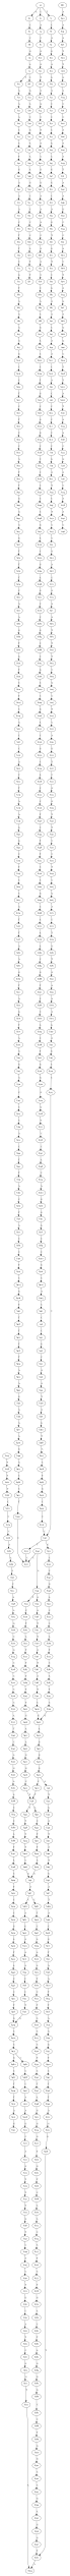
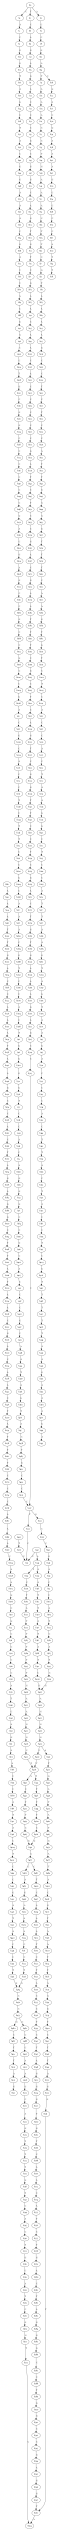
  strict digraph {
    fontname="Playfair Display"
    node [fontname="Playfair Display"]
    edge [fontname="Playfair Display"]
    S0
    S1
    S2
    S3
    S4
    S5
    S6
    S7
    S8
    S9
    S10
    S11
    S12
    S13
    S14
    S15
    S16
    S17
    S18
    S19
    S20
    S21
    S22
    S23
    S24
    S25
    S26
    S27
    S28
    S29
    S30
    S31
    S32
    S33
    S34
    S35
    S36
    S37
    S38
    S39
    S40
    S41
    S42
    S43
    S44
    S45
    S46
    S47
    S48
    S49
    S50
    S51
    S52
    S53
    S54
    S55
    S56
    S57
    S58
    S59
    S60
    S61
    S62
    S63
    S64
    S65
    S66
    S67
    S68
    S69
    S70
    S71
    S72
    S73
    S74
    S75
    S76
    S77
    S78
    S79
    S80
    S81
    S83
    S84
    S85
    S87
    S88
    S89
    S86
    S90
    S91
    S92
    S93
    S94
    S95
    S96
    S97
    S98
    S99
    S100
    S101
    S102
    S103
    S104
    S105
    S106
    S107
    S108
    S109
    S110
    S111
    S112
    S113
    S114
    S115
    S116
    S117
    S118
    S119
    S120
    S121
    S122
    S123
    S124
    S125
    S126
    S127
    S128
    S129
    S130
    S131
    S132
    S133
    S134
    S135
    S136
    S137
    S138
    S139
    S140
    S141
    S142
    S143
    S144
    S145
    S146
    S147
    S148
    S149
    S150
    S151
    S152
    S153
    S154
    S155
    S156
    S157
    S158
    S159
    S160
    S161
    S162
    S163
    S164
    S165
    S166
    S167
    S168
    S169
    S170
    S171
    S172
    S173
    S174
    S175
    S176
    S177
    S178
    S179
    S180
    S181
    S182
    S183
    S184
    S185
    S186
    S187
    S188
    S189
    S190
    S191
    S192
    S193
    S194
    S195
    S196
    S197
    S198
    S199
    S200
    S201
    S202
    S203
    S204
    S205
    S206
    S207
    S208
    S209
    S210
    S211
    S212
    S213
    S214
    S215
    S216
    S217
    S218
    S219
    S220
    S221
    S222
    S223
    S224
    S225
    S226
    S227
    S228
    S229
    S230
    S231
    S232
    S233
    S234
    S235
    S236
    S237
    S238
    S239
    S240
    S241
    S242
    S243
    S244
    S245
    S246
    S247
    S248
    S249
+   S250
    S251
    S252
    S253
    S254
    S255
    S256
    S257
    S258
    S259
    S260
    S261
    S262
    S263
    S264
    S265
    S266
    S267
    S268
    S269
    S270
    S271
    S272
    S273
    S274
    S275
    S276
    S277
    S278
    S279
    S280
    S281
    S282
    S283
    S284
    S285
    S286
    S287
    S288
    S289
    S290
    S291
    S292
    S293
    S294
    S295
    S296
    S297
    S298
    S299
    S300
    S301
    S302
    S303
    S304
    S305
    S306
    S307
    S308
    S309
    S310
    S311
    S312
    S313
    S314
    S315
    S316
    S317
    S318
    S319
    S320
    S321
    S322
    S323
    S324
    S325
    S326
    S327
    S328
    S329
    S330
    S331
    S332
    S333
    S334
    S335
    S336
    S337
    S338
    S339
    S340
    S341
    S343
    S344
    S345
    S346
    S342
    S347
    S348
    S349
    S350
    S351
    S352
    S353
    S354
    S355
    S356
    S357
    S358
    S359
    S360
    S361
    S362
    S363
    S364
    S365
    S366
    S367
    S368
    S369
    S370
    S371
    S372
    S373
    S374
    S375
    S376
    S377
    S378
    S379
    S380
    S381
    S382
    S383
    S384
    S385
    S386
    S387
    S388
    S389
    S390
    S391
    S392
    S393
    S394
    S395
    S396
    S397
    S398
    S399
    S400
    S401
    S402
    S403
    S404
    S405
    S406
    S407
    S408
    S409
    S410
    S411
    S412
    S413
    S414
    S415
    S416
    S417
    S418
    S419
    S420
    S421
    S422
    S423
    S424
    S425
    S426
    S427
    S428
    S429
    S430
    S431
    S432
    S433
    S434
    S435
    S436
    S437
    S438
    S439
    S440
    S441
    S442
    S443
    S444
    S445
    S446
    S447
    S448
    S449
    S450
    S451
    S452
    S453
    S454
    S455
    S456
    S457
    S458
    S459
    S460
    S461
    S462
    S463
    S464
    S465
    S466
    S467
    S468
    S469
    S470
    S471
    S472
    S473
    S474
    S475
    S476
    S477
    S478
    S479
    S480
    S481
    S482
    S483
    S484
    S485
-   S486
    S487
    S488
    S489
    S490
    S491
    S492
    S493
    S494
    S495
    S496
    S497
    S498
    S499
    S500
    S501
    S502
    S503
    S504
    S505
    S506
    S507
    S508
    S509
    S510
    S511
    S512
    S513
    S514
    S515
    S516
    S517
    S518
    S519
    S520
    S521
    S522
    S523
    S524
    S525
    S526
    S527
    S528
    S529
    S530
    S531
    S532
    S533
    S534
    S535
    S536
    S537
    S538
    S539
    S540
    S541
    S542
    S543
    S544
    S545
    S546
    S547
    S548
    S549
    S550
    S551
    S552
    S553
    S554
    S555
    S556
    S557
    S558
    S559
    S560
    S561
    S562
    S563
    S564
    S565
    S566
    S567
    S568
    S569
    S570
    S571
    S572
    S573
    S574
    S575
    S576
    S577
    S578
    S579
    S580
    S581
    S582
    S583
    S584
    S585
    S586
    S587
    S588
    S589
    S590
    S591
    S592
    S593
    S594
    S595
    S596
    S597
    S0 -> S1 [label=C]
    S0 -> S2 [label=A]
    S0 -> S3 [label=T]
    S1 -> S4 [label=A]
    S2 -> S5 [label=C]
    S3 -> S6 [label=C]
    S4 -> S7 [label=C]
    S5 -> S8 [label=C]
    S6 -> S9 [label=A]
    S7 -> S10 [label=G]
    S8 -> S11 [label=G]
    S9 -> S12 [label=G]
    S10 -> S13 [label=G]
    S11 -> S14 [label=A]
    S12 -> S15 [label=A]
    S13 -> S16 [label=T]
    S14 -> S17 [label=T]
    S14 -> S18 [label=C]
    S15 -> S19 [label=G]
    S16 -> S20 [label=A]
    S17 -> S21 [label=A]
    S18 -> S22 [label=G]
    S19 -> S23 [label=A]
    S20 -> S24 [label=G]
    S21 -> S25 [label=A]
    S22 -> S26 [label=A]
    S23 -> S27 [label=C]
    S24 -> S28 [label=C]
    S25 -> S29 [label=A]
    S26 -> S30 [label=C]
    S27 -> S31 [label=C]
    S28 -> S32 [label=T]
    S29 -> S33 [label=C]
    S30 -> S34 [label=G]
    S31 -> S35 [label=C]
    S32 -> S36 [label=A]
    S33 -> S37 [label=C]
    S34 -> S38 [label=A]
    S35 -> S39 [label=G]
    S36 -> S40 [label=C]
    S37 -> S41 [label=T]
    S38 -> S42 [label=A]
    S39 -> S43 [label=C]
    S40 -> S44 [label=G]
    S41 -> S45 [label=G]
    S42 -> S46 [label=A]
    S43 -> S47 [label=G]
    S44 -> S48 [label=G]
    S45 -> S49 [label=A]
    S46 -> S50 [label=G]
    S47 -> S51 [label=G]
    S48 -> S52 [label=A]
    S49 -> S53 [label=A]
    S50 -> S54 [label=C]
    S51 -> S55 [label=C]
    S52 -> S56 [label=A]
    S53 -> S57 [label=A]
    S54 -> S58 [label=C]
    S55 -> S59 [label=A]
    S56 -> S60 [label=A]
    S57 -> S61 [label=C]
    S58 -> S62 [label=C]
    S59 -> S63 [label=G]
    S60 -> S64 [label=C]
    S61 -> S65 [label=T]
    S62 -> S66 [label=C]
    S63 -> S67 [label=T]
    S64 -> S68 [label=G]
    S65 -> S69 [label=T]
    S66 -> S70 [label=A]
    S67 -> S71 [label=G]
    S68 -> S72 [label=A]
    S69 -> S73 [label=C]
    S70 -> S74 [label=T]
    S71 -> S75 [label=T]
    S72 -> S76 [label=C]
    S73 -> S77 [label=G]
    S74 -> S78 [label=T]
    S75 -> S79 [label=C]
    S76 -> S80 [label=C]
    S77 -> S81 [label=T]
    S79 -> S83 [label=G]
    S80 -> S84 [label=A]
    S81 -> S85 [label=A]
    S83 -> S87 [label=A]
    S84 -> S88 [label=C]
    S85 -> S89 [label=A]
    S87 -> S91 [label=A]
    S88 -> S92 [label=G]
    S89 -> S93 [label=A]
    S86 -> S90 [label=A]
    S90 -> S94 [label=A]
    S91 -> S95 [label=C]
    S92 -> S96 [label=A]
    S93 -> S97 [label=A]
    S94 -> S98 [label=A]
    S95 -> S99 [label=A]
    S96 -> S100 [label=C]
    S97 -> S101 [label=G]
    S98 -> S102 [label=T]
    S99 -> S103 [label=A]
    S100 -> S104 [label=C]
    S101 -> S105 [label=C]
    S102 -> S106 [label=T]
    S103 -> S107 [label=C]
    S104 -> S108 [label=T]
    S105 -> S109 [label=C]
    S106 -> S110 [label=G]
    S107 -> S111 [label=A]
    S108 -> S112 [label=G]
    S109 -> S113 [label=T]
    S110 -> S114 [label=A]
    S111 -> S115 [label=C]
    S112 -> S116 [label=C]
    S113 -> S117 [label=C]
    S114 -> S118 [label=C]
    S115 -> S119 [label=C]
    S116 -> S120 [label=G]
    S117 -> S121 [label=T]
    S118 -> S122 [label=C]
    S119 -> S123 [label=C]
    S120 -> S124 [label=G]
    S121 -> S125 [label=C]
    S122 -> S126 [label=A]
    S123 -> S127 [label=C]
    S124 -> S128 [label=C]
    S125 -> S129 [label=C]
    S126 -> S130 [label=A]
    S127 -> S131 [label=C]
    S128 -> S132 [label=C]
    S129 -> S133 [label=A]
    S130 -> S134 [label=A]
    S131 -> S135 [label=G]
    S132 -> S136 [label=C]
    S133 -> S137 [label=T]
    S134 -> S138 [label=T]
    S135 -> S139 [label=A]
    S136 -> S140 [label=C]
    S137 -> S141 [label=T]
    S138 -> S142 [label=A]
    S139 -> S143 [label=T]
    S140 -> S144 [label=C]
    S141 -> S145 [label=G]
    S142 -> S146 [label=A]
    S143 -> S147 [label=C]
    S144 -> S148 [label=C]
    S145 -> S149 [label=A]
    S146 -> S150 [label=G]
    S147 -> S151 [label=T]
    S148 -> S152 [label=G]
    S149 -> S153 [label=A]
    S150 -> S154 [label=C]
    S151 -> S155 [label=C]
    S152 -> S156 [label=A]
    S153 -> S157 [label=G]
    S154 -> S158 [label=C]
    S155 -> S159 [label=C]
    S156 -> S160 [label=C]
    S157 -> S161 [label=T]
    S158 -> S162 [label=A]
    S159 -> S163 [label=G]
    S160 -> S164 [label=G]
    S161 -> S165 [label=T]
    S162 -> S166 [label=C]
    S163 -> S167 [label=A]
    S164 -> S168 [label=A]
    S165 -> S169 [label=T]
    S166 -> S170 [label=T]
    S167 -> S171 [label=C]
    S168 -> S172 [label=G]
    S169 -> S173 [label=C]
    S170 -> S174 [label=A]
    S171 -> S175 [label=G]
    S172 -> S176 [label=C]
    S173 -> S177 [label=A]
    S174 -> S178 [label=G]
    S175 -> S179 [label=A]
    S176 -> S180 [label=C]
    S177 -> S181 [label=A]
    S178 -> S182 [label=A]
    S179 -> S183 [label=A]
    S180 -> S184 [label=G]
    S181 -> S185 [label=G]
    S182 -> S186 [label=G]
    S183 -> S187 [label=T]
    S184 -> S188 [label=C]
    S185 -> S189 [label=T]
    S186 -> S190 [label=G]
    S187 -> S191 [label=T]
    S188 -> S192 [label=C]
    S189 -> S193 [label=G]
    S190 -> S194 [label=C]
    S191 -> S195 [label=T]
    S192 -> S196 [label=G]
    S193 -> S197 [label=T]
    S194 -> S198 [label=T]
    S195 -> S199 [label=C]
    S196 -> S200 [label=C]
    S197 -> S201 [label=C]
    S198 -> S202 [label=T]
    S199 -> S203 [label=G]
    S200 -> S204 [label=C]
    S201 -> S205 [label=T]
    S202 -> S206 [label=A]
    S203 -> S207 [label=C]
    S204 -> S208 [label=G]
    S205 -> S209 [label=C]
    S206 -> S210 [label=T]
    S207 -> S211 [label=T]
    S208 -> S212 [label=A]
    S209 -> S213 [label=A]
    S210 -> S214 [label=A]
    S211 -> S215 [label=C]
    S212 -> S216 [label=C]
    S213 -> S217 [label=C]
    S214 -> S218 [label=A]
    S215 -> S219 [label=A]
    S216 -> S220 [label=G]
    S217 -> S221 [label=C]
    S218 -> S222 [label=C]
    S219 -> S223 [label=G]
    S220 -> S224 [label=C]
    S221 -> S225 [label=A]
    S222 -> S226 [label=G]
    S223 -> S227 [label=T]
    S224 -> S228 [label=A]
    S225 -> S229 [label=C]
    S226 -> S230 [label=A]
    S227 -> S231 [label=C]
    S228 -> S232 [label=C]
    S229 -> S233 [label=T]
    S230 -> S234 [label=C]
    S231 -> S235 [label=G]
    S232 -> S236 [label=C]
    S233 -> S237 [label=A]
    S234 -> S238 [label=A]
    S235 -> S239 [label=G]
    S236 -> S240 [label=T]
    S237 -> S241 [label=A]
    S238 -> S242 [label=A]
    S239 -> S243 [label=T]
    S240 -> S244 [label=C]
    S241 -> S245 [label=G]
    S242 -> S246 [label=C]
    S243 -> S247 [label=T]
    S244 -> S248 [label=T]
    S245 -> S249 [label=G]
+   S246 -> S250 [label=T]
    S247 -> S251 [label=C]
    S248 -> S252 [label=T]
    S249 -> S253 [label=C]
+   S250 -> S254 [label=A]
    S251 -> S255 [label=C]
    S252 -> S256 [label=C]
    S253 -> S257 [label=T]
    S254 -> S258 [label=T]
    S255 -> S259 [label=T]
    S256 -> S260 [label=C]
    S257 -> S261 [label=C]
    S258 -> S262 [label=T]
    S259 -> S263 [label=C]
    S260 -> S264 [label=G]
    S261 -> S265 [label=C]
    S262 -> S266 [label=T]
    S263 -> S267 [label=G]
    S264 -> S268 [label=C]
    S265 -> S269 [label=A]
    S266 -> S270 [label=C]
    S267 -> S271 [label=A]
    S268 -> S272 [label=A]
    S269 -> S273 [label=T]
    S270 -> S274 [label=C]
    S271 -> S275 [label=C]
    S272 -> S276 [label=A]
    S273 -> S277 [label=T]
    S274 -> S278 [label=C]
    S275 -> S279 [label=T]
    S276 -> S280 [label=A]
    S277 -> S281 [label=A]
    S278 -> S282 [label=A]
    S279 -> S283 [label=G]
    S280 -> S284 [label=C]
    S281 -> S285 [label=A]
    S282 -> S286 [label=A]
    S283 -> S287 [label=T]
    S284 -> S288 [label=G]
    S285 -> S289 [label=G]
    S286 -> S290 [label=A]
    S287 -> S291 [label=G]
    S288 -> S292 [label=T]
    S289 -> S293 [label=T]
    S290 -> S294 [label=C]
    S291 -> S295 [label=A]
    S292 -> S296 [label=C]
    S293 -> S297 [label=A]
    S294 -> S298 [label=A]
    S295 -> S299 [label=A]
    S296 -> S300 [label=C]
    S297 -> S301 [label=G]
    S298 -> S302 [label=A]
    S299 -> S303 [label=A]
    S300 -> S304 [label=A]
    S301 -> S305 [label=T]
    S302 -> S306 [label=G]
    S303 -> S307 [label=G]
    S304 -> S308 [label=C]
    S305 -> S309 [label=A]
    S306 -> S310 [label=C]
    S307 -> S311 [label=A]
    S308 -> S312 [label=T]
    S309 -> S313 [label=A]
    S310 -> S314 [label=G]
    S311 -> S315 [label=G]
    S312 -> S316 [label=G]
    S313 -> S317 [label=G]
    S314 -> S318 [label=C]
    S315 -> S319 [label=C]
    S316 -> S320 [label=G]
    S317 -> S321 [label=A]
    S318 -> S322 [label=C]
    S319 -> S323 [label=C]
    S320 -> S324 [label=G]
    S321 -> S325 [label=C]
    S322 -> S326 [label=C]
    S323 -> S327 [label=C]
    S324 -> S328 [label=G]
    S325 -> S329 [label=C]
    S326 -> S330 [label=C]
    S327 -> S331 [label=G]
    S327 -> S332 [label=T]
    S328 -> S333 [label=T]
    S329 -> S334 [label=C]
    S330 -> S335 [label=A]
    S331 -> S336 [label=C]
    S332 -> S337 [label=C]
    S333 -> S338 [label=C]
    S334 -> S339 [label=A]
    S335 -> S340 [label=T]
    S336 -> S341 [label=C]
    S338 -> S343 [label=C]
    S339 -> S344 [label=C]
    S340 -> S345 [label=C]
    S341 -> S346 [label=G]
    S343 -> S348 [label=A]
    S344 -> S349 [label=T]
    S345 -> S350 [label=A]
    S346 -> S351 [label=A]
    S342 -> S337 [label=C]
    S342 -> S347 [label=A]
    S347 -> S352 [label=A]
    S347 -> S353 [label=T]
    S348 -> S354 [label=C]
    S349 -> S355 [label=T]
    S350 -> S356 [label=G]
    S351 -> S357 [label=C]
    S352 -> S358 [label=A]
    S353 -> S359 [label=C]
    S354 -> S360 [label=A]
    S355 -> S361 [label=A]
    S356 -> S362 [label=A]
    S357 -> S363 [label=C]
    S358 -> S364 [label=T]
    S359 -> S365 [label=T]
    S360 -> S366 [label=G]
    S361 -> S367 [label=C]
    S362 -> S368 [label=A]
    S363 -> S369 [label=A]
    S364 -> S370 [label=T]
    S365 -> S371 [label=A]
    S366 -> S372 [label=G]
    S367 -> S373 [label=T]
    S368 -> S374 [label=C]
    S369 -> S375 [label=T]
    S370 -> S376 [label=A]
    S371 -> S377 [label=T]
    S372 -> S378 [label=G]
    S373 -> S379 [label=A]
    S374 -> S380 [label=C]
    S375 -> S381 [label=C]
    S376 -> S382 [label=T]
    S377 -> S383 [label=T]
    S378 -> S384 [label=C]
    S379 -> S385 [label=C]
    S380 -> S386 [label=A]
    S381 -> S387 [label=A]
    S382 -> S388 [label=A]
    S383 -> S389 [label=T]
    S384 -> S390 [label=C]
    S385 -> S391 [label=C]
    S386 -> S392 [label=T]
    S387 -> S393 [label=T]
    S388 -> S394 [label=T]
    S389 -> S395 [label=T]
    S390 -> S396 [label=G]
    S391 -> S397 [label=T]
    S392 -> S398 [label=A]
    S393 -> S399 [label=C]
    S394 -> S400 [label=C]
    S395 -> S401 [label=T]
    S396 -> S402 [label=C]
    S397 -> S403 [label=C]
    S398 -> S404 [label=C]
    S399 -> S405 [label=G]
    S400 -> S405 [label=G]
    S401 -> S406 [label=G]
    S402 -> S407 [label=A]
    S403 -> S408 [label=G]
    S404 -> S409 [label=T]
    S405 -> S410 [label=A]
    S406 -> S411 [label=A]
    S407 -> S412 [label=C]
    S408 -> S413 [label=T]
    S409 -> S414 [label=C]
    S410 -> S415 [label=G]
    S411 -> S416 [label=A]
    S412 -> S417 [label=C]
    S413 -> S418 [label=T]
    S414 -> S419 [label=C]
    S415 -> S420 [label=G]
    S416 -> S421 [label=G]
    S417 -> S422 [label=C]
    S418 -> S423 [label=T]
    S419 -> S424 [label=G]
    S420 -> S425 [label=G]
    S421 -> S426 [label=G]
    S422 -> S427 [label=G]
    S423 -> S428 [label=T]
    S424 -> S429 [label=A]
    S425 -> S430 [label=C]
    S425 -> S431 [label=A]
    S426 -> S432 [label=C]
    S427 -> S433 [label=C]
    S428 -> S434 [label=T]
    S429 -> S435 [label=T]
    S430 -> S436 [label=T]
    S431 -> S437 [label=T]
    S432 -> S436 [label=T]
    S433 -> S438 [label=A]
    S434 -> S439 [label=A]
    S435 -> S440 [label=A]
    S436 -> S441 [label=A]
    S436 -> S442 [label=T]
    S437 -> S443 [label=G]
    S438 -> S444 [label=A]
    S439 -> S445 [label=A]
    S440 -> S446 [label=C]
    S441 -> S447 [label=C]
    S442 -> S448 [label=T]
    S443 -> S449 [label=A]
    S444 -> S450 [label=T]
    S445 -> S451 [label=G]
    S446 -> S452 [label=C]
    S447 -> S453 [label=T]
    S448 -> S454 [label=T]
    S449 -> S455 [label=T]
    S450 -> S456 [label=A]
    S451 -> S457 [label=A]
    S452 -> S458 [label=T]
    S453 -> S459 [label=T]
    S454 -> S460 [label=T]
    S455 -> S461 [label=A]
    S456 -> S462 [label=G]
    S457 -> S463 [label=A]
    S458 -> S464 [label=G]
    S459 -> S465 [label=C]
    S460 -> S466 [label=C]
    S461 -> S467 [label=T]
    S462 -> S468 [label=T]
    S463 -> S469 [label=A]
    S464 -> S470 [label=C]
    S465 -> S471 [label=G]
    S466 -> S471 [label=G]
    S467 -> S472 [label=G]
    S468 -> S473 [label=A]
    S469 -> S474 [label=G]
    S470 -> S475 [label=C]
    S471 -> S476 [label=A]
    S472 -> S477 [label=A]
    S473 -> S478 [label=C]
    S474 -> S479 [label=A]
    S475 -> S480 [label=G]
    S475 -> S481 [label=C]
    S476 -> S482 [label=C]
    S476 -> S483 [label=C]
    S477 -> S484 [label=T]
    S478 -> S485 [label=T]
-   S479 -> S486 [label=C]
    S480 -> S487 [label=C]
    S481 -> S488 [label=C]
    S482 -> S489 [label=A]
    S483 -> S490 [label=T]
    S484 -> S491 [label=A]
    S485 -> S492 [label=G]
-   S486 -> S493 [label=C]
    S487 -> S494 [label=T]
    S488 -> S495 [label=C]
    S489 -> S496 [label=G]
    S490 -> S497 [label=C]
    S491 -> S498 [label=C]
    S492 -> S499 [label=C]
    S493 -> S500 [label=T]
    S494 -> S501 [label=T]
    S495 -> S502 [label=A]
    S496 -> S503 [label=A]
    S497 -> S504 [label=A]
    S498 -> S505 [label=G]
    S499 -> S506 [label=C]
    S500 -> S337 [label=C]
    S501 -> S507 [label=A]
    S502 -> S508 [label=A]
    S503 -> S509 [label=A]
    S504 -> S510 [label=A]
    S505 -> S511 [label=T]
    S506 -> S327 [label=C]
    S507 -> S512 [label=G]
    S508 -> S513 [label=G]
    S509 -> S514 [label=A]
    S510 -> S515 [label=A]
    S511 -> S516 [label=A]
    S513 -> S517 [label=C]
    S514 -> S518 [label=C]
    S515 -> S519 [label=T]
    S516 -> S520 [label=A]
    S517 -> S521 [label=A]
    S518 -> S522 [label=C]
    S519 -> S523 [label=C]
    S520 -> S524 [label=T]
    S521 -> S525 [label=G]
    S522 -> S526 [label=T]
    S523 -> S527 [label=T]
    S524 -> S528 [label=T]
    S525 -> S529 [label=T]
    S526 -> S464 [label=G]
    S527 -> S530 [label=A]
    S528 -> S531 [label=A]
    S529 -> S532 [label=T]
    S530 -> S533 [label=C]
    S531 -> S534 [label=A]
    S532 -> S535 [label=T]
    S533 -> S536 [label=C]
    S534 -> S537 [label=G]
    S535 -> S538 [label=G]
    S536 -> S539 [label=T]
    S537 -> S540 [label=T]
    S538 -> S541 [label=T]
    S539 -> S542 [label=C]
    S540 -> S543 [label=C]
    S541 -> S544 [label=C]
    S542 -> S545 [label=T]
    S543 -> S546 [label=T]
    S544 -> S547 [label=A]
    S545 -> S548 [label=A]
    S546 -> S549 [label=T]
    S547 -> S550 [label=C]
    S548 -> S551 [label=G]
    S549 -> S552 [label=A]
    S550 -> S553 [label=T]
    S551 -> S554 [label=G]
    S552 -> S555 [label=G]
    S553 -> S556 [label=G]
    S554 -> S557 [label=G]
    S555 -> S558 [label=G]
    S556 -> S559 [label=C]
    S557 -> S560 [label=T]
    S558 -> S561 [label=T]
    S559 -> S562 [label=A]
    S560 -> S563 [label=G]
    S561 -> S564 [label=A]
    S562 -> S565 [label=T]
    S563 -> S566 [label=T]
    S565 -> S567 [label=C]
    S566 -> S568 [label=C]
    S567 -> S569 [label=G]
    S568 -> S570 [label=A]
    S569 -> S571 [label=G]
    S570 -> S572 [label=A]
    S571 -> S573 [label=T]
    S572 -> S574 [label=C]
    S573 -> S564 [label=A]
    S574 -> S575 [label=A]
    S575 -> S576 [label=T]
    S576 -> S577 [label=C]
    S577 -> S578 [label=T]
    S578 -> S579 [label=G]
    S579 -> S580 [label=A]
    S580 -> S581 [label=C]
    S581 -> S582 [label=T]
    S582 -> S583 [label=A]
    S583 -> S584 [label=G]
    S584 -> S585 [label=G]
    S585 -> S586 [label=G]
    S586 -> S587 [label=C]
    S587 -> S588 [label=C]
    S588 -> S589 [label=T]
    S589 -> S590 [label=G]
    S590 -> S591 [label=G]
    S591 -> S592 [label=C]
    S592 -> S593 [label=C]
    S593 -> S594 [label=G]
    S594 -> S595 [label=A]
    S595 -> S596 [label=G]
    S596 -> S597 [label=G]
    S597 -> S561 [label=T]
  }
